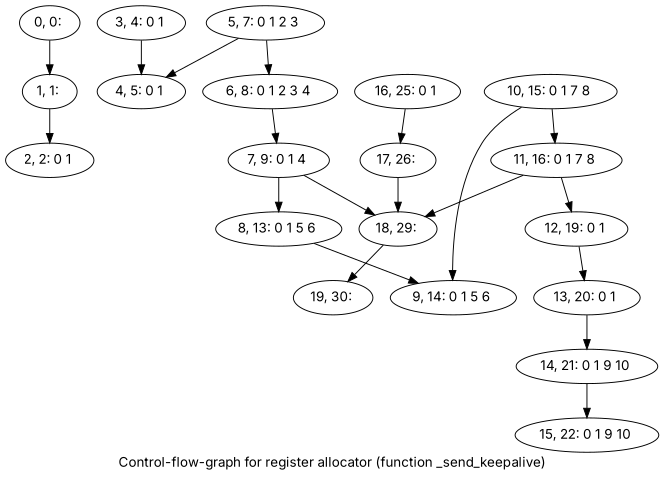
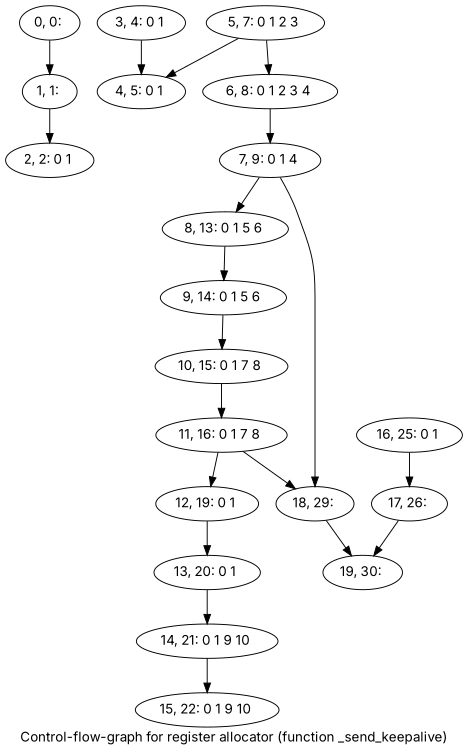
  digraph {
    fontname=Inter
    label="Control-flow-graph for register allocator (function _send_keepalive)"
    node [fontname=Inter]
    edge [fontname=Inter]
    n1 [label="0, 0: "]
    n2 [label="1, 1: "]
    n3 [label="2, 2: 0 1 "]
    n4 [label="3, 4: 0 1 "]
    n5 [label="4, 5: 0 1 "]
    n6 [label="5, 7: 0 1 2 3 "]
    n7 [label="6, 8: 0 1 2 3 4 "]
    n8 [label="7, 9: 0 1 4 "]
    n9 [label="8, 13: 0 1 5 6 "]
    n10 [label="18, 29: "]
    n11 [label="9, 14: 0 1 5 6 "]
    n12 [label="19, 30: "]
    n13 [label="10, 15: 0 1 7 8 "]
    n14 [label="11, 16: 0 1 7 8 "]
    n15 [label="12, 19: 0 1 "]
    n16 [label="13, 20: 0 1 "]
    n17 [label="14, 21: 0 1 9 10 "]
    n18 [label="15, 22: 0 1 9 10 "]
    n19 [label="16, 25: 0 1 "]
    n20 [label="17, 26: "]
    n1 -> n2
    n2 -> n3
    n4 -> n5
    n6 -> n5
    n6 -> n7
    n7 -> n8
    n8 -> n9
    n8 -> n10
    n9 -> n11
    n10 -> n12
-   n13 -> n11
+   n11 -> n13
    n13 -> n14
    n14 -> n10
    n14 -> n15
    n15 -> n16
    n16 -> n17
    n17 -> n18
    n19 -> n20
-   n20 -> n10
+   n20 -> n12
  }
